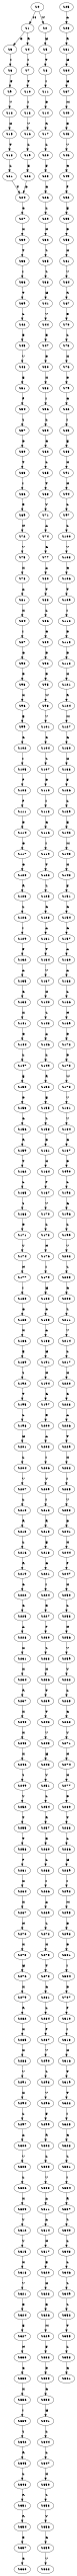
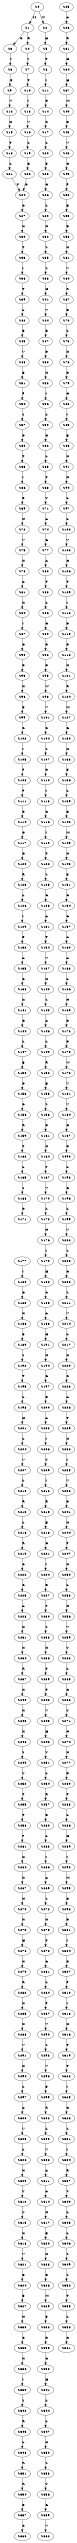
  strict digraph {
    S0
    S1
    S2
    S3
    S4
    S5
    S6
    S7
    S8
    S9
    S10
    S11
    S12
    S13
    S14
    S15
    S16
    S17
    S18
    S19
    S20
    S21
    S22
    S23
    S24
    S26
    S27
    S25
    S28
    S29
    S30
    S31
    S32
    S33
    S34
    S35
    S36
    S37
    S38
    S39
    S40
    S41
    S42
    S43
    S44
    S45
    S46
    S47
    S48
    S49
    S50
    S51
    S52
    S53
    S54
    S55
    S56
    S57
    S58
    S59
    S60
    S61
    S62
    S63
    S64
    S65
    S66
    S67
    S68
    S69
    S70
    S71
    S72
    S73
    S74
    S75
    S76
    S77
    S78
    S79
    S80
    S81
    S82
    S83
    S84
    S85
    S86
    S87
    S88
    S89
    S90
    S91
    S92
    S93
    S94
    S95
    S96
    S97
    S98
    S99
    S100
    S101
    S102
    S103
    S104
    S105
    S106
    S107
    S108
    S109
    S110
    S111
    S112
    S113
    S114
    S115
    S116
    S117
    S118
    S119
    S120
    S121
    S122
    S123
    S124
    S125
    S126
    S127
    S128
    S129
    S130
    S131
    S132
    S133
    S134
    S135
    S136
    S137
    S138
    S139
    S140
    S141
    S142
    S143
    S144
    S145
    S146
    S147
    S148
    S149
    S150
    S151
    S152
    S153
    S154
    S155
    S156
    S157
    S158
    S159
    S160
    S161
    S162
    S163
    S164
    S165
    S166
    S167
    S168
    S169
    S170
    S171
    S172
    S173
-   S174
    S175
    S176
    S177
    S178
    S179
    S180
    S181
    S182
    S183
    S184
    S185
    S186
    S187
    S188
    S189
    n191 [label=S490]
    S191
    S192
    S193
    S194
    S195
    S196
    S197
    S198
    S199
    S200
    S201
    S202
    S203
    S204
    S205
    S206
    S207
    S208
    S209
    S210
    S211
    S212
    S213
    S214
    S215
    S216
    S217
    S218
    S219
    S220
    S221
    S222
    S223
    S224
    S225
    S226
    S227
    S228
    S229
    S230
    S231
    S232
    S233
    S234
    S235
    S236
    S237
    S238
    S239
    S240
    S241
    S242
    S243
    S244
    S245
    S246
    S247
    S248
    S249
    S250
    S251
    S252
    S253
    S254
    S255
    S256
    S257
    S258
    S259
    S260
    S261
    S262
    S263
    S264
    S265
    S266
    S267
    S268
    S269
    S270
    S271
    S272
    S273
    S274
    S275
    S276
    S277
    S278
    S279
    S280
    S281
    S282
    S283
    S284
    S285
    S286
    S287
    S288
    S289
    S290
    S291
    S292
    S293
    S294
    S295
    S296
    S297
    S298
    S299
    S300
    S301
    S302
    S303
    S304
    S305
    S306
-   S307 [label=S707]
+   S307
    S308
    S309
    S310
    S311
    S312
    S313
    S314
    S315
    S316
    S317
    S318
    S319
    S320
    S321
    S322
    S323
    S324
    S325
    S326
    S327
    S328
    S329
    S330
    S331
    S332
    S333
    S334
    S335
    S336
    S337
    S338
    S339
    S340
    S341
    S342
    S343
    S344
    S345
    S346
    S347
    S348
    S349
    S350
    S351
    S352
    S353
    S354
    S355
    S356
    S357
    S358
    S359
    S360
    S361
    S362
    S0 -> S1 [label=M]
    S0 -> S2 [label=W]
    S1 -> S3 [label=Q]
    S1 -> S4 [label=R]
    S2 -> S5 [label=H]
    S3 -> S6 [label=I]
    S4 -> S7 [label=I]
    S5 -> S8 [label=T]
    S6 -> S9 [label=F]
    S7 -> S10 [label=T]
    S8 -> S11 [label=I]
    S9 -> S12 [label=V]
    S10 -> S13 [label=I]
    S11 -> S14 [label=D]
    S12 -> S15 [label=K]
    S13 -> S16 [label=V]
    S14 -> S17 [label=R]
    S15 -> S18 [label=T]
    S16 -> S19 [label=L]
    S17 -> S20 [label=L]
    S18 -> S21 [label=L]
    S19 -> S22 [label=E]
    S20 -> S23 [label=F]
    S21 -> S24 [label=T]
    S22 -> S24 [label=D]
    S23 -> S26 [label=Q]
    S24 -> S27 [label=G]
    S26 -> S29 [label=L]
    S27 -> S30 [label=K]
    S25 -> S28 [label=A]
    S28 -> S31 [label=R]
    S29 -> S32 [label=N]
    S30 -> S33 [label=T]
    S31 -> S34 [label=H]
    S32 -> S35 [label=S]
    S33 -> S36 [label=I]
    S34 -> S37 [label=H]
    S35 -> S38 [label=S]
    S36 -> S39 [label=T]
    S37 -> S40 [label=M]
    S38 -> S41 [label=H]
    S39 -> S42 [label=L]
    S40 -> S43 [label=D]
    S41 -> S44 [label=V]
    S42 -> S45 [label=E]
    S43 -> S46 [label=V]
    S44 -> S47 [label=E]
    S45 -> S48 [label=V]
    S46 -> S49 [label=Q]
    S47 -> S50 [label=D]
    S48 -> S51 [label=E]
    S49 -> S52 [label=P]
    S50 -> S53 [label=K]
    S51 -> S54 [label=P]
    S52 -> S55 [label=E]
    S53 -> S56 [label=I]
    S54 -> S57 [label=S]
    S55 -> S58 [label=D]
    S56 -> S59 [label=L]
    S57 -> S60 [label=D]
    S58 -> S61 [label=K]
    S59 -> S62 [label=Q]
    S60 -> S63 [label=T]
    S61 -> S64 [label=V]
    S62 -> S65 [label=L]
    S63 -> S66 [label=I]
    S64 -> S67 [label=R]
    S65 -> S68 [label=T]
    S66 -> S69 [label=E]
    S67 -> S70 [label=D]
    S68 -> S71 [label=Y]
    S69 -> S72 [label=N]
    S70 -> S73 [label=L]
    S71 -> S74 [label=A]
    S72 -> S75 [label=V]
    S73 -> S76 [label=K]
    S74 -> S77 [label=G]
    S75 -> S78 [label=K]
    S76 -> S79 [label=D]
    S77 -> S80 [label=A]
    S78 -> S81 [label=A]
    S79 -> S82 [label=Q]
    S80 -> S83 [label=T]
    S81 -> S84 [label=K]
    S82 -> S85 [label=I]
    S83 -> S86 [label=L]
    S84 -> S87 [label=I]
    S85 -> S88 [label=E]
    S86 -> S89 [label=Q]
    S87 -> S90 [label=Q]
    S88 -> S91 [label=K]
    S89 -> S92 [label=D]
    S90 -> S93 [label=D]
    S91 -> S94 [label=N]
    S92 -> S95 [label=D]
    S93 -> S96 [label=K]
    S94 -> S97 [label=L]
    S95 -> S98 [label=W]
    S96 -> S99 [label=E]
    S97 -> S100 [label=L]
    S98 -> S101 [label=V]
    S99 -> S102 [label=G]
    S100 -> S103 [label=V]
    S101 -> S104 [label=C]
    S102 -> S105 [label=I]
    S103 -> S106 [label=Q]
    S104 -> S107 [label=S]
    S105 -> S108 [label=P]
    S106 -> S109 [label=T]
    S107 -> S110 [label=D]
    S108 -> S111 [label=P]
    S109 -> S112 [label=I]
    S110 -> S113 [label=I]
    S111 -> S114 [label=D]
    S112 -> S115 [label=D]
    S113 -> S116 [label=G]
    S114 -> S117 [label=Q]
    S115 -> S118 [label=D]
    S116 -> S119 [label=I]
    S117 -> S120 [label=Q]
    S118 -> S121 [label=K]
    S119 -> S122 [label=T]
    S120 -> S123 [label=R]
    S121 -> S124 [label=R]
    S122 -> S125 [label=S]
    S123 -> S126 [label=L]
    S124 -> S127 [label=M]
    S125 -> S128 [label=G]
    S126 -> S129 [label=I]
    S127 -> S130 [label=G]
    S128 -> S131 [label=A]
    S129 -> S132 [label=F]
    S130 -> S133 [label=K]
    S131 -> S134 [label=T]
    S132 -> S135 [label=A]
    S133 -> S136 [label=F]
    S134 -> S137 [label=V]
    S135 -> S138 [label=G]
    S136 -> S139 [label=L]
    S137 -> S140 [label=K]
    S138 -> S141 [label=K]
    S139 -> S142 [label=E]
    S140 -> S143 [label=S]
    S141 -> S144 [label=Q]
    S142 -> S145 [label=M]
    S143 -> S146 [label=A]
    S144 -> S147 [label=L]
    S145 -> S148 [label=K]
    S146 -> S149 [label=L]
    S147 -> S150 [label=E]
    S148 -> S151 [label=F]
    S149 -> S152 [label=R]
    S150 -> S153 [label=D]
    S151 -> S154 [label=G]
    S152 -> S155 [label=E]
    S153 -> S156 [label=G]
    S154 -> S157 [label=G]
    S155 -> S158 [label=S]
    S156 -> S159 [label=R]
    S157 -> S160 [label=A]
    S158 -> S161 [label=D]
    S159 -> S162 [label=T]
    S160 -> S163 [label=A]
    S161 -> S164 [label=K]
    S162 -> S165 [label=L]
    S163 -> S166 [label=L]
    S164 -> S167 [label=P]
    S165 -> S168 [label=S]
    S166 -> S169 [label=N]
    S167 -> S170 [label=V]
    S168 -> S171 [label=D]
    S169 -> S172 [label=D]
    S170 -> S173 [label=L]
-   S171 -> S174 [label=Y]
    S172 -> S175 [label=D]
    S173 -> S176 [label=N]
-   S174 -> S177 [label=N]
    S175 -> S178 [label=W]
    S176 -> S179 [label=I]
    S177 -> S180 [label=I]
    S178 -> S181 [label=V]
    S179 -> S182 [label=H]
    S180 -> S183 [label=Q]
    S181 -> S184 [label=V]
    S182 -> S185 [label=C]
    S183 -> S186 [label=K]
    S184 -> S187 [label=Q]
    S185 -> S188 [label=A]
    S186 -> S189 [label=E]
    S187 -> n191 [label=D]
    S188 -> S191 [label=H]
    S189 -> S192 [label=S]
    n191 -> S193 [label=L]
    S191 -> S194 [label=N]
    S192 -> S195 [label=T]
    S193 -> S196 [label=G]
    S194 -> S197 [label=G]
    S195 -> S198 [label=L]
    S196 -> S199 [label=L]
    S197 -> S200 [label=D]
    S198 -> S201 [label=H]
    S199 -> S202 [label=V]
    S200 -> S203 [label=A]
    S201 -> S204 [label=L]
    S202 -> S205 [label=S]
    S203 -> S206 [label=I]
    S204 -> S207 [label=V]
    S205 -> S208 [label=G]
    S206 -> S209 [label=Y]
    S207 -> S210 [label=L]
    S208 -> S211 [label=S]
    S209 -> S212 [label=I]
    S210 -> S213 [label=R]
    S211 -> S214 [label=V]
    S212 -> S215 [label=R]
    S213 -> S216 [label=L]
    S214 -> S217 [label=L]
    S215 -> S218 [label=E]
    S216 -> S219 [label=R]
    S217 -> S220 [label=K]
    S218 -> S221 [label=Q]
    S219 -> S222 [label=G]
    S220 -> S223 [label=C]
    S221 -> S224 [label=I]
    S222 -> S225 [label=G]
    S223 -> S226 [label=A]
    S224 -> S227 [label=E]
    S225 -> S228 [label=A]
    S226 -> S229 [label=T]
    S227 -> S230 [label=P]
    S228 -> S231 [label=K]
    S229 -> S232 [label=K]
    S230 -> S233 [label=S]
    S231 -> S234 [label=K]
    S232 -> S235 [label=I]
    S233 -> S236 [label=K]
    S234 -> S237 [label=R]
    S235 -> S238 [label=V]
    S236 -> S239 [label=T]
    S237 -> S240 [label=K]
    S238 -> S241 [label=D]
    S239 -> S242 [label=T]
    S240 -> S243 [label=K]
    S241 -> S244 [label=K]
    S242 -> S245 [label=V]
    S243 -> S246 [label=K]
    S244 -> S247 [label=P]
    S245 -> S248 [label=H]
    S246 -> S249 [label=S]
    S247 -> S250 [label=K]
    S248 -> S251 [label=Y]
    S249 -> S252 [label=Y]
    S250 -> S253 [label=L]
    S251 -> S254 [label=L]
    S252 -> S255 [label=T]
    S253 -> S256 [label=N]
    S254 -> S257 [label=R]
    S255 -> S258 [label=T]
    S256 -> S259 [label=V]
    S257 -> S260 [label=E]
    S258 -> S261 [label=P]
    S259 -> S262 [label=Y]
    S260 -> S263 [label=L]
    S261 -> S264 [label=K]
    S262 -> S265 [label=L]
    S263 -> S266 [label=I]
    S264 -> S267 [label=K]
    S265 -> S268 [label=G]
    S266 -> S269 [label=A]
    S267 -> S270 [label=N]
    S268 -> S271 [label=Y]
    S269 -> S272 [label=S]
    S270 -> S273 [label=K]
    S271 -> S274 [label=N]
    S272 -> S275 [label=K]
    S273 -> S276 [label=H]
    S274 -> S277 [label=K]
    S275 -> S278 [label=T]
    S276 -> S279 [label=K]
    S277 -> S280 [label=D]
    S278 -> S281 [label=G]
    S279 -> S282 [label=R]
    S280 -> S283 [label=T]
    S281 -> S284 [label=L]
    S282 -> S285 [label=K]
    S283 -> S286 [label=L]
    S284 -> S287 [label=P]
    S285 -> S288 [label=K]
    S286 -> S289 [label=H]
    S287 -> S290 [label=V]
    S288 -> S291 [label=V]
    S289 -> S292 [label=I]
    S290 -> S293 [label=S]
    S291 -> S294 [label=K]
    S292 -> S295 [label=M]
    S293 -> S296 [label=V]
    S294 -> S297 [label=L]
    S295 -> S298 [label=D]
    S296 -> S299 [label=F]
    S297 -> S300 [label=A]
    S298 -> S301 [label=D]
    S299 -> S302 [label=R]
    S300 -> S303 [label=V]
    S301 -> S304 [label=I]
    S302 -> S305 [label=L]
    S303 -> S306 [label=L]
    S304 -> S307 [label=D]
    S305 -> S308 [label=V]
    S306 -> S309 [label=K]
    S307 -> S310 [label=P]
    S308 -> S311 [label=A]
    S309 -> S312 [label=Y]
    S310 -> S313 [label=I]
    S311 -> S314 [label=A]
    S312 -> S315 [label=Y]
    S313 -> S316 [label=K]
    S314 -> S317 [label=N]
    S315 -> S318 [label=K]
    S316 -> S319 [label=T]
    S317 -> S320 [label=E]
    S318 -> S321 [label=V]
    S319 -> S322 [label=T]
    S320 -> S323 [label=K]
    S321 -> S324 [label=D]
    S322 -> S325 [label=I]
    S323 -> S326 [label=E]
    S324 -> S327 [label=E]
    S325 -> S328 [label=G]
    S326 -> S329 [label=M]
    S327 -> S330 [label=N]
    S328 -> S331 [label=S]
    S329 -> S332 [label=F]
    S330 -> S333 [label=G]
    S331 -> S334 [label=I]
    S332 -> S335 [label=D]
    S333 -> S336 [label=K]
    S334 -> S337 [label=R]
    S335 -> S338 [label=G]
    S336 -> S339 [label=I]
    S337 -> S340 [label=S]
    S338 -> S341 [label=H]
    S339 -> S342 [label=S]
    S340 -> S343 [label=L]
    S341 -> S344 [label=L]
    S342 -> S345 [label=R]
    S343 -> S346 [label=L]
    S344 -> S347 [label=L]
    S345 -> S348 [label=L]
    S346 -> S349 [label=S]
    S347 -> S350 [label=K]
    S348 -> S351 [label=R]
    S349 -> S352 [label=S]
    S350 -> S353 [label=S]
    S351 -> S354 [label=R]
    S352 -> S355 [label=T]
    S353 -> S356 [label=Y]
    S354 -> S357 [label=E]
    S355 -> S358 [label=L]
    S356 -> S359 [label=G]
    S357 -> S360 [label=C]
    S358 -> S361 [label=G]
    S359 -> S362 [label=V]
  }
